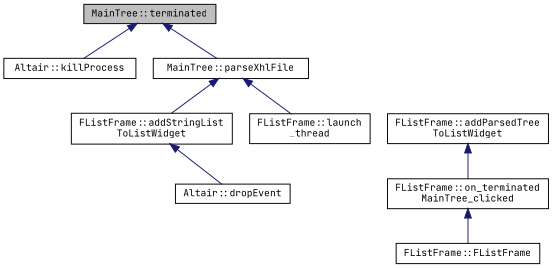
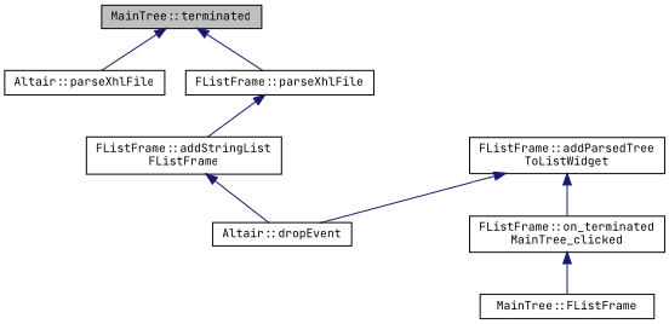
  digraph {
    fontname="JetBrains Mono"
    rankdir=TB
    node [color=black fillcolor=white fontname="JetBrains Mono" fontsize=10 shape=record style=filled]
    edge [color=midnightblue dir=back fontname="JetBrains Mono" fontsize=10 labelfontname=Helvetica labelfontsize=10 style=solid]
    n1 [fillcolor=grey75 fontcolor=black height=0.2 label="MainTree::terminated" width=0.4]
-   n2 [height=0.2 label="Altair::killProcess" width=0.4]
-   n3 [height=0.2 label="MainTree::parseXhlFile" width=0.4]
-   n4 [height=0.2 label="FListFrame::addStringList\lToListWidget" width=0.4]
-   n5 [height=0.2 label="FListFrame::launch\l_thread" width=0.4]
+   n2 [height=0.2 label="Altair::parseXhlFile" width=0.4]
+   n3 [height=0.2 label="FListFrame::parseXhlFile" width=0.4]
+   n4 [height=0.2 label="FListFrame::addStringList\lFListFrame" width=0.4]
    n6 [height=0.2 label="Altair::dropEvent" width=0.4]
    n7 [height=0.2 label="FListFrame::addParsedTree\lToListWidget" width=0.4]
    n8 [height=0.2 label="FListFrame::on_terminated\lMainTree_clicked" width=0.4]
-   n9 [height=0.2 label="FListFrame::FListFrame" width=0.4]
+   n9 [height=0.2 label="MainTree::FListFrame" width=0.4]
    n1 -> n2
    n1 -> n3
    n3 -> n4
-   n3 -> n5
    n4 -> n6
+   n7 -> n6
    n7 -> n8
    n8 -> n9
  }
